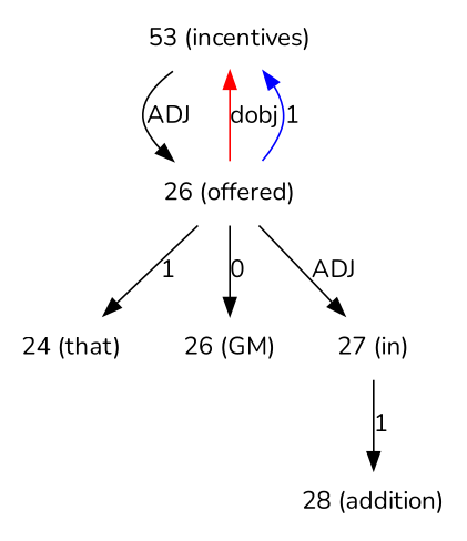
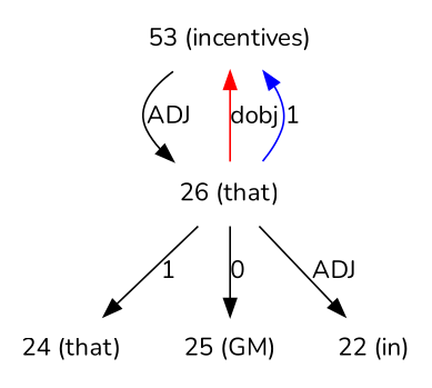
  digraph {
    fontname=Nunito
    node [fontname=Nunito shape=plaintext]
    edge [dir=forward fontname=Nunito]
    n1 [label="53 (incentives)"]
-   n2 [label="26 (offered)"]
+   n2 [label="26 (that)"]
    n3 [label="24 (that)"]
-   n4 [label="26 (GM)"]
-   n5 [label="27 (in)"]
-   n6 [label="28 (addition)"]
+   n4 [label="25 (GM)"]
+   n5 [label="22 (in)"]
    n1 -> n2 [label=ADJ]
    n2 -> n1 [color=red label=dobj]
    n2 -> n1 [color=blue label=1]
    n2 -> n3 [label=1]
    n2 -> n4 [label=0]
    n2 -> n5 [label=ADJ]
-   n5 -> n6 [label=1]
  }
